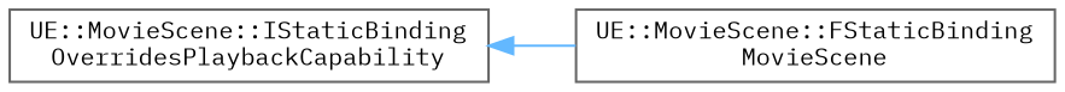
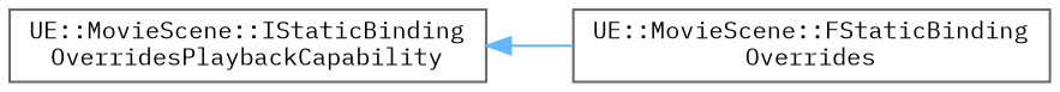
  digraph {
    rankdir=LR
    fontname="IBM Plex Mono"
    node [color=grey40 fillcolor=white fontname="IBM Plex Mono" fontsize=10 shape=box style=filled]
    n1 [height=0.2 label="UE::MovieScene::IStaticBinding\lOverridesPlaybackCapability" width=0.4]
-   n2 [height=0.2 label="UE::MovieScene::FStaticBinding\lMovieScene" width=0.4]
+   n2 [height=0.2 label="UE::MovieScene::FStaticBinding\lOverrides" width=0.4]
    n1 -> n2 [color=steelblue1 dir=back fontname="IBM Plex Mono" fontsize=10 labelfontname=Helvetica labelfontsize=10 style=solid]
  }
